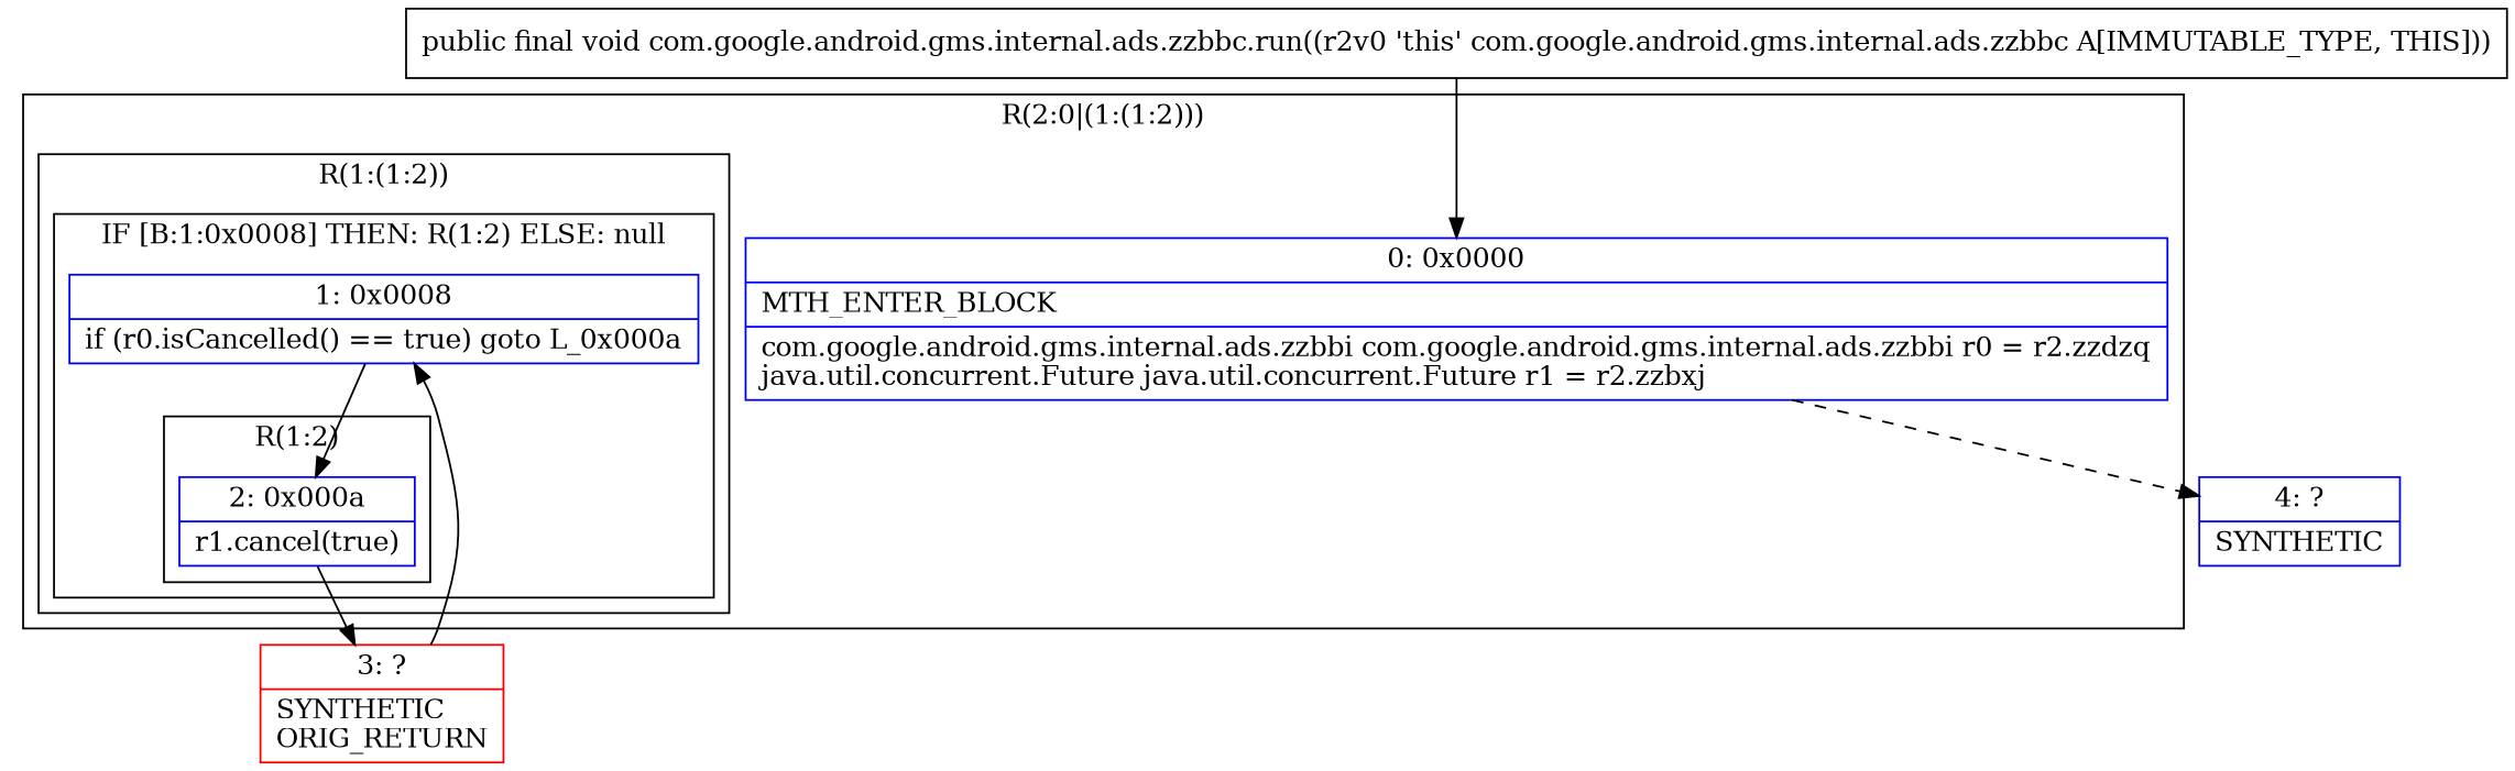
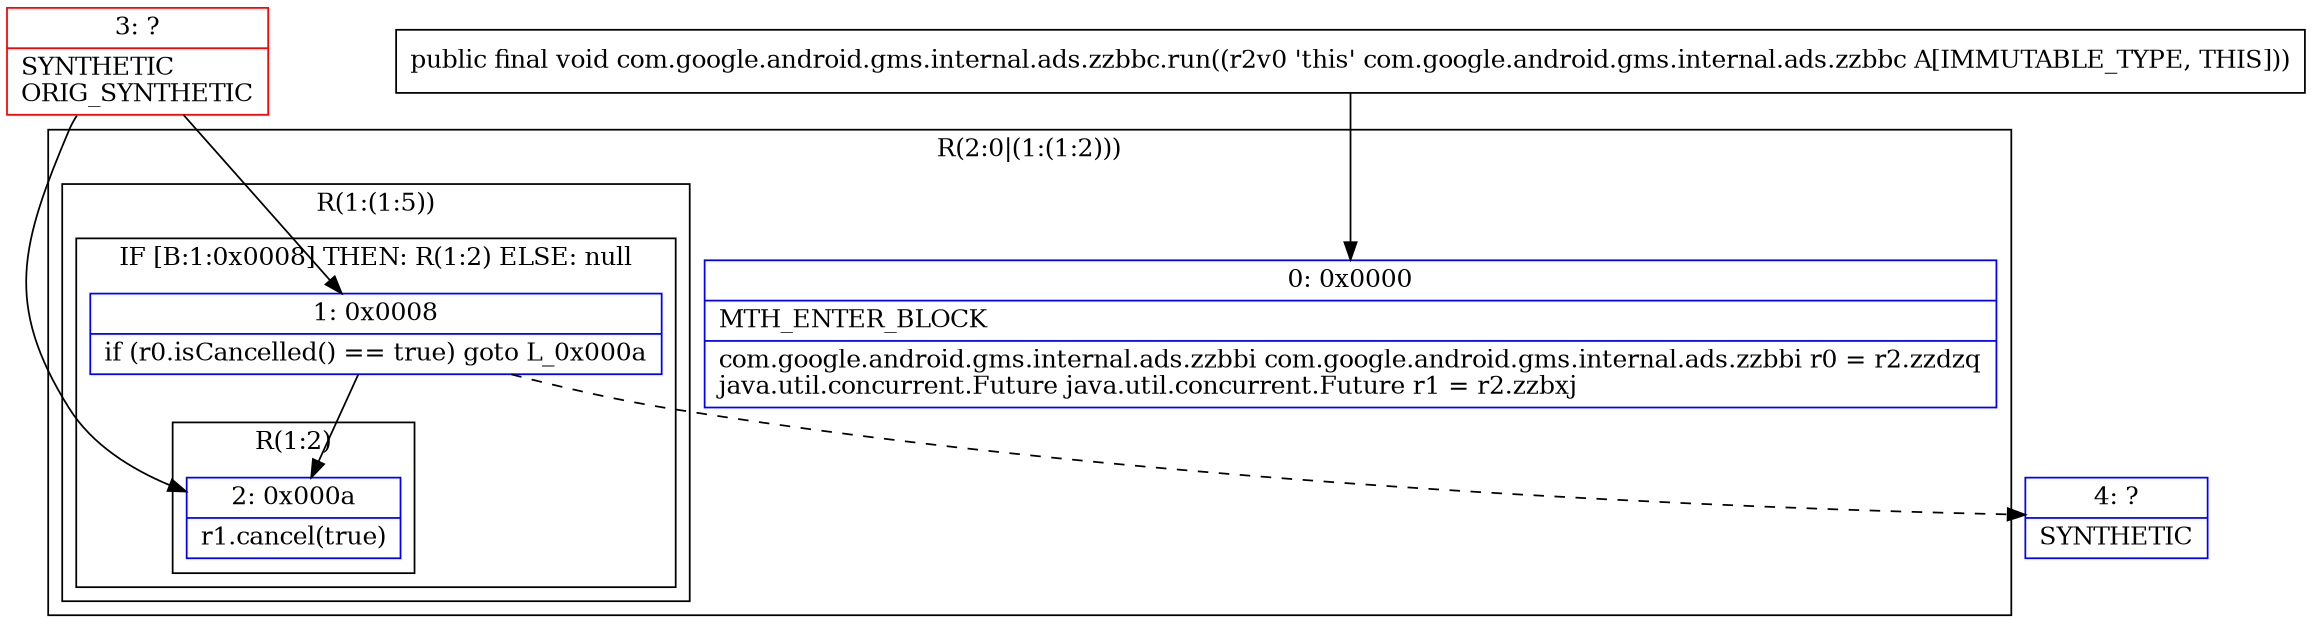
  digraph {
    node [color=blue shape=record]
    n1 [label="{2\:\ 0x000a|r1.cancel(true)\l}"]
    n2 [label="{1\:\ 0x0008|if (r0.isCancelled() == true) goto L_0x000a\l}"]
    n3 [label="{0\:\ 0x0000|MTH_ENTER_BLOCK\l|com.google.android.gms.internal.ads.zzbbi com.google.android.gms.internal.ads.zzbbi r0 = r2.zzdzq\ljava.util.concurrent.Future java.util.concurrent.Future r1 = r2.zzbxj\l}"]
-   n4 [color=red label="{3\:\ ?|SYNTHETIC\lORIG_RETURN\l}"]
+   n4 [color=red label="{3\:\ ?|SYNTHETIC\lORIG_SYNTHETIC\l}"]
    n5 [label="{4\:\ ?|SYNTHETIC\l}"]
    n6 [label="{public final void com.google.android.gms.internal.ads.zzbbc.run((r2v0 'this' com.google.android.gms.internal.ads.zzbbc A[IMMUTABLE_TYPE, THIS])) }" color=""]
    subgraph cluster_1 {
      label="R(2:0|(1:(1:2)))"
      n3
      subgraph cluster_2 {
-       label="R(1:(1:2))"
+       label="R(1:(1:5))"
        subgraph cluster_3 {
          label="IF [B:1:0x0008] THEN: R(1:2) ELSE: null"
          n2
          subgraph cluster_4 {
            label="R(1:2)"
            n1
          }
        }
      }
    }
-   n1 -> n4
+   n4 -> n1
    n2 -> n1
-   n3 -> n5 [style=dashed]
+   n2 -> n5 [style=dashed]
    n4 -> n2
    n6 -> n3
  }
